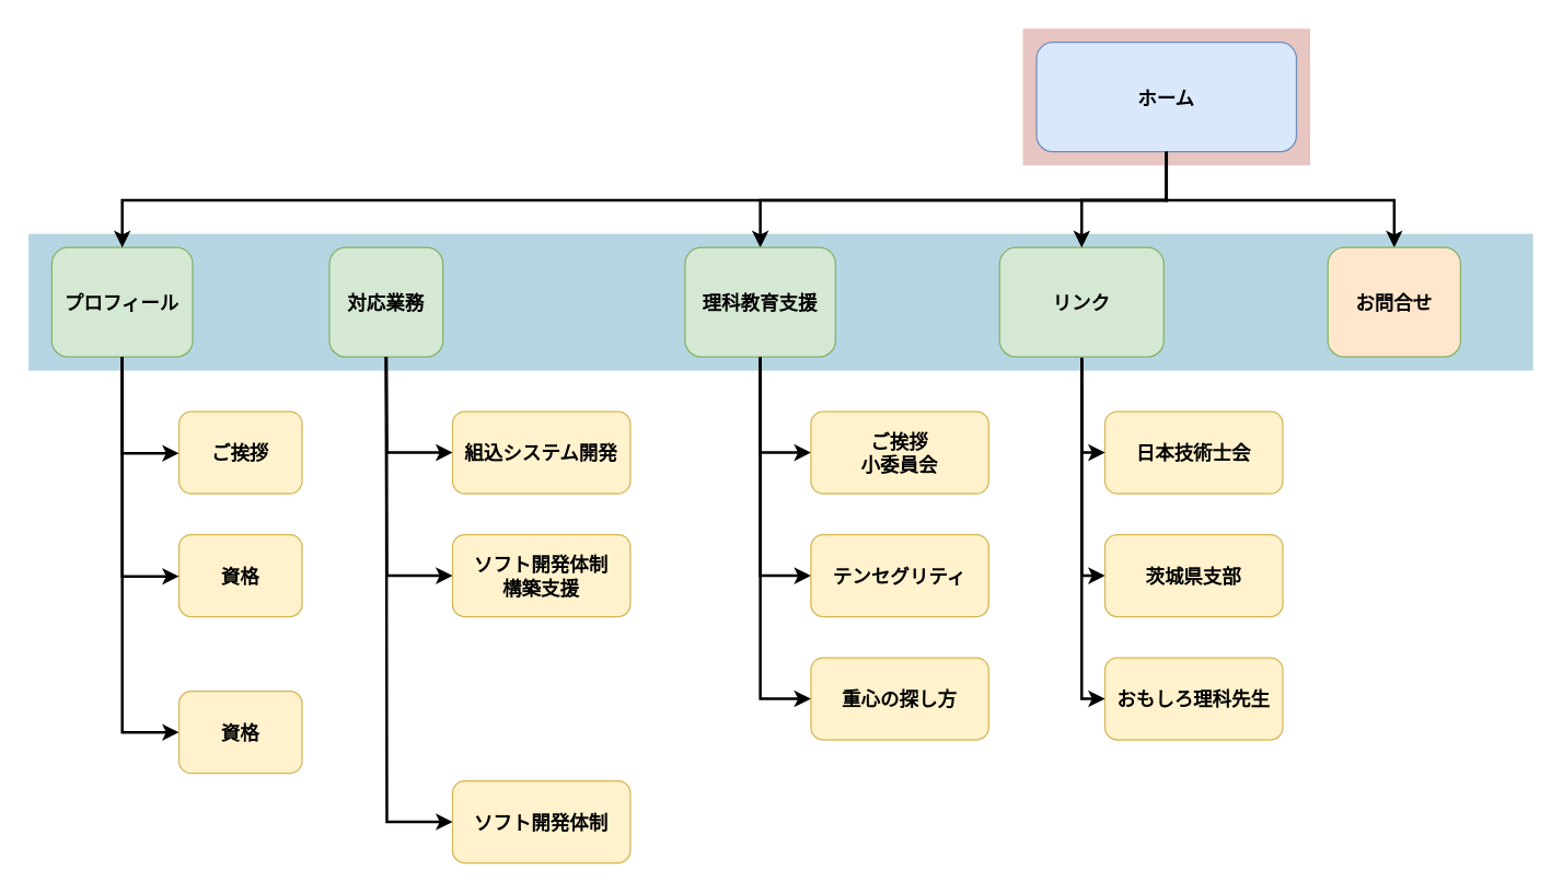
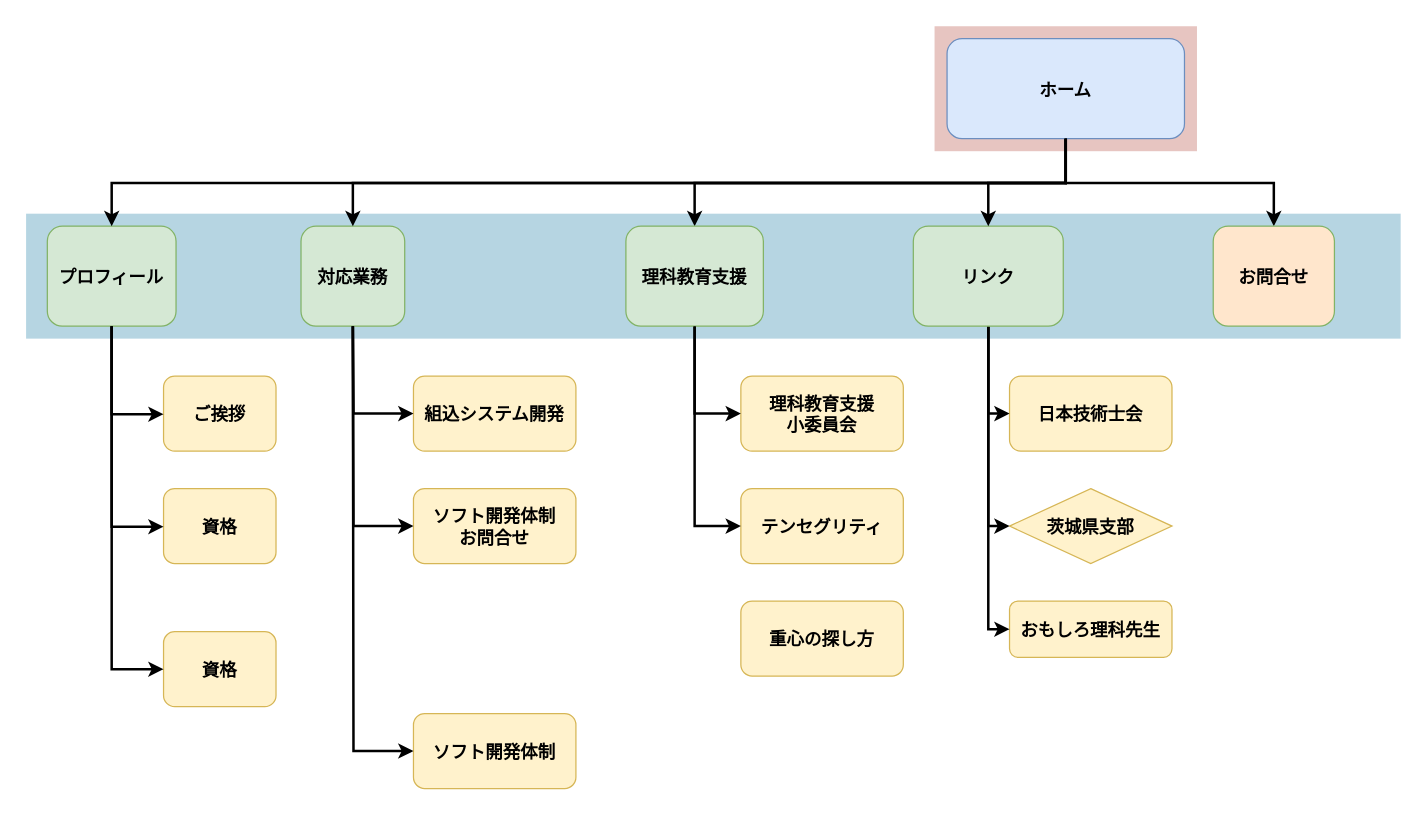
  <mxCell id="0" />
  <mxCell id="1" parent="0" />
  <mxCell id="2" value="" style="fillColor=#AE4132;strokeColor=none;opacity=30;" parent="1" vertex="1"><mxGeometry x="747" y="20.5" width="210" height="100.0" as="geometry" /></mxCell>
  <mxCell id="3" value="" style="fillColor=#10739E;strokeColor=none;opacity=30;" parent="1" vertex="1"><mxGeometry x="20" y="170.5" width="1100" height="100" as="geometry" /></mxCell>
  <mxCell id="4" value="ホーム" style="rounded=1;fillColor=#dae8fc;strokeColor=#6c8ebf;fontStyle=1;fontFamily=Tahoma;fontSize=14" parent="1" vertex="1"><mxGeometry x="757" y="30.5" width="190" height="80" as="geometry" /></mxCell>
  <mxCell id="5" value="" style="edgeStyle=elbowEdgeStyle;elbow=vertical;strokeWidth=2;rounded=0;entryX=0.5;entryY=0;entryDx=0;entryDy=0;" parent="1" source="4" target="30" edge="1"><mxGeometry x="337" y="215.5" width="100" height="100" as="geometry"><mxPoint x="337" y="160.5" as="sourcePoint" /><mxPoint x="1457" y="180.5" as="targetPoint" /></mxGeometry></mxCell>
  <mxCell id="6" value="対応業務" style="rounded=1;fillColor=#d5e8d4;strokeColor=#82b366;fontStyle=1;fontFamily=Tahoma;fontSize=14" parent="1" vertex="1"><mxGeometry x="240" y="180.5" width="83" height="80" as="geometry" /></mxCell>
  <mxCell id="7" value="プロフィール" style="rounded=1;fillColor=#d5e8d4;strokeColor=#82b366;fontStyle=1;fontFamily=Tahoma;fontSize=14" parent="1" vertex="1"><mxGeometry x="37" y="180.5" width="103" height="80" as="geometry" /></mxCell>
  <mxCell id="8" value="ご挨拶" style="rounded=1;fillColor=#fff2cc;strokeColor=#d6b656;fontStyle=1;fontFamily=Tahoma;fontSize=14" parent="1" vertex="1"><mxGeometry x="130" y="300.5" width="90" height="60" as="geometry" /></mxCell>
  <mxCell id="9" value="資格" style="rounded=1;fillColor=#fff2cc;strokeColor=#d6b656;fontStyle=1;fontFamily=Tahoma;fontSize=14" parent="1" vertex="1"><mxGeometry x="130" y="505" width="90" height="60" as="geometry" /></mxCell>
  <mxCell id="10" value="組込システム開発" style="rounded=1;fillColor=#fff2cc;strokeColor=#d6b656;fontStyle=1;fontFamily=Tahoma;fontSize=14" parent="1" vertex="1"><mxGeometry x="330" y="300.5" width="130" height="60" as="geometry" /></mxCell>
- <mxCell id="11" value="ソフト開発体制&#10;構築支援" style="rounded=1;fillColor=#fff2cc;strokeColor=#d6b656;fontStyle=1;fontFamily=Tahoma;fontSize=14" parent="1" vertex="1"><mxGeometry x="330" y="390.5" width="130" height="60" as="geometry" /></mxCell>
+ <mxCell id="11" value="ソフト開発体制&#10;お問合せ" style="rounded=1;fillColor=#fff2cc;strokeColor=#d6b656;fontStyle=1;fontFamily=Tahoma;fontSize=14" parent="1" vertex="1"><mxGeometry x="330" y="390.5" width="130" height="60" as="geometry" /></mxCell>
  <mxCell id="12" value="ソフト開発体制" style="rounded=1;fillColor=#fff2cc;strokeColor=#d6b656;fontStyle=1;fontFamily=Tahoma;fontSize=14" parent="1" vertex="1"><mxGeometry x="330" y="570.5" width="130" height="60" as="geometry" /></mxCell>
- <mxCell id="13" value="ご挨拶&#10;小委員会" style="rounded=1;fillColor=#fff2cc;strokeColor=#d6b656;fontStyle=1;fontFamily=Tahoma;fontSize=14" parent="1" vertex="1"><mxGeometry x="592" y="300.5" width="130" height="60" as="geometry" /></mxCell>
+ <mxCell id="13" value="理科教育支援&#10;小委員会" style="rounded=1;fillColor=#fff2cc;strokeColor=#d6b656;fontStyle=1;fontFamily=Tahoma;fontSize=14" parent="1" vertex="1"><mxGeometry x="592" y="300.5" width="130" height="60" as="geometry" /></mxCell>
  <mxCell id="14" value="テンセグリティ" style="rounded=1;fillColor=#fff2cc;strokeColor=#d6b656;fontStyle=1;fontFamily=Tahoma;fontSize=14" parent="1" vertex="1"><mxGeometry x="592" y="390.5" width="130" height="60" as="geometry" /></mxCell>
  <mxCell id="15" value="重心の探し方" style="rounded=1;fillColor=#fff2cc;strokeColor=#d6b656;fontStyle=1;fontFamily=Tahoma;fontSize=14" parent="1" vertex="1"><mxGeometry x="592" y="480.5" width="130" height="60" as="geometry" /></mxCell>
  <mxCell id="16" value="日本技術士会" style="rounded=1;fillColor=#fff2cc;strokeColor=#d6b656;fontStyle=1;fontFamily=Tahoma;fontSize=14" parent="1" vertex="1"><mxGeometry x="807" y="300.5" width="130" height="60" as="geometry" /></mxCell>
- <mxCell id="17" value="茨城県支部" style="rounded=1;fillColor=#fff2cc;strokeColor=#d6b656;fontStyle=1;fontFamily=Tahoma;fontSize=14" parent="1" vertex="1"><mxGeometry x="807" y="390.5" width="130" height="60" as="geometry" /></mxCell>
- <mxCell id="18" value="おもしろ理科先生" style="rounded=1;fillColor=#fff2cc;strokeColor=#d6b656;fontStyle=1;fontFamily=Tahoma;fontSize=14" parent="1" vertex="1"><mxGeometry x="807" y="480.5" width="130" height="60" as="geometry" /></mxCell>
+ <mxCell id="17" value="茨城県支部" style="rhombus;fillColor=#fff2cc;strokeColor=#d6b656;fontStyle=1;fontFamily=Tahoma;fontSize=14;" parent="1" vertex="1"><mxGeometry x="807" y="390.5" width="130" height="60" as="geometry" /></mxCell>
+ <mxCell id="18" value="おもしろ理科先生" style="rounded=1;fillColor=#fff2cc;strokeColor=#d6b656;fontStyle=1;fontFamily=Tahoma;fontSize=14" parent="1" vertex="1"><mxGeometry x="807" y="480.5" width="130" height="45" as="geometry" /></mxCell>
+ <mxCell id="19" value="" style="edgeStyle=elbowEdgeStyle;elbow=vertical;strokeWidth=2;rounded=0" parent="1" source="4" target="6" edge="1"><mxGeometry x="347" y="225.5" width="100" height="100" as="geometry"><mxPoint x="862" y="120.5" as="sourcePoint" /><mxPoint x="1467" y="190.5" as="targetPoint" /></mxGeometry></mxCell>
  <mxCell id="20" value="" style="edgeStyle=elbowEdgeStyle;elbow=vertical;strokeWidth=2;rounded=0" parent="1" source="4" target="7" edge="1"><mxGeometry x="-23" y="135.5" width="100" height="100" as="geometry"><mxPoint x="-23" y="80.5" as="sourcePoint" /><mxPoint x="77" y="-19.5" as="targetPoint" /></mxGeometry></mxCell>
  <mxCell id="21" value="" style="edgeStyle=elbowEdgeStyle;elbow=vertical;strokeWidth=2;rounded=0;entryX=0;entryY=0.5;entryDx=0;entryDy=0;exitX=0.5;exitY=1;exitDx=0;exitDy=0;" parent="1" source="7" target="8" edge="1"><mxGeometry x="-23" y="135.5" width="100" height="100" as="geometry"><mxPoint x="-23" y="80.5" as="sourcePoint" /><mxPoint x="77" y="-19.5" as="targetPoint" /><Array as="points"><mxPoint x="120" y="331" /></Array></mxGeometry></mxCell>
  <mxCell id="22" value="" style="edgeStyle=elbowEdgeStyle;elbow=horizontal;strokeWidth=2;rounded=0;fillColor=#fff2cc;strokeColor=#000000;exitX=0.5;exitY=1;exitDx=0;exitDy=0;" parent="1" source="6" target="11" edge="1"><mxGeometry x="-110" y="135.5" width="100" height="100" as="geometry"><mxPoint x="-110" y="80.5" as="sourcePoint" /><mxPoint x="-10" y="-19.5" as="targetPoint" /><Array as="points"><mxPoint x="282" y="345" /></Array></mxGeometry></mxCell>
  <mxCell id="23" value="" style="edgeStyle=elbowEdgeStyle;elbow=horizontal;strokeWidth=2;rounded=0;fillColor=#fff2cc;strokeColor=#000000;exitX=0.5;exitY=1;exitDx=0;exitDy=0;" parent="1" source="6" target="12" edge="1"><mxGeometry x="-110" y="135.5" width="100" height="100" as="geometry"><mxPoint x="-110" y="80.5" as="sourcePoint" /><mxPoint x="-10" y="-19.5" as="targetPoint" /><Array as="points"><mxPoint x="282" y="435" /></Array></mxGeometry></mxCell>
  <mxCell id="24" value="" style="edgeStyle=elbowEdgeStyle;elbow=horizontal;strokeWidth=2;rounded=0;fillColor=#fff2cc;strokeColor=#000000;exitX=0.5;exitY=1;exitDx=0;exitDy=0;" parent="1" source="32" target="14" edge="1"><mxGeometry x="-23" y="135.5" width="100" height="100" as="geometry"><mxPoint x="-23" y="80.5" as="sourcePoint" /><mxPoint x="77" y="-19.5" as="targetPoint" /><Array as="points"><mxPoint x="555" y="335" /></Array></mxGeometry></mxCell>
- <mxCell id="25" value="" style="edgeStyle=elbowEdgeStyle;elbow=horizontal;strokeWidth=2;rounded=0;fillColor=#fff2cc;strokeColor=#000000;exitX=0.5;exitY=1;exitDx=0;exitDy=0;" parent="1" source="32" target="15" edge="1"><mxGeometry x="-23" y="135.5" width="100" height="100" as="geometry"><mxPoint x="-23" y="80.5" as="sourcePoint" /><mxPoint x="77" y="-19.5" as="targetPoint" /><Array as="points"><mxPoint x="555" y="385" /></Array></mxGeometry></mxCell>
  <mxCell id="26" value="" style="edgeStyle=elbowEdgeStyle;elbow=horizontal;strokeWidth=2;rounded=0;fillColor=#fff2cc;strokeColor=#000000;exitX=0.5;exitY=1;exitDx=0;exitDy=0;" parent="1" source="31" target="17" edge="1"><mxGeometry x="17" y="135.5" width="100" height="100" as="geometry"><mxPoint x="17" y="80.5" as="sourcePoint" /><mxPoint x="117" y="-19.5" as="targetPoint" /><Array as="points"><mxPoint x="790" y="345" /></Array></mxGeometry></mxCell>
  <mxCell id="27" value="" style="edgeStyle=elbowEdgeStyle;elbow=horizontal;strokeWidth=2;rounded=0;fillColor=#fff2cc;strokeColor=#000000;exitX=0.5;exitY=1;exitDx=0;exitDy=0;" parent="1" source="31" target="18" edge="1"><mxGeometry x="17" y="135.5" width="100" height="100" as="geometry"><mxPoint x="17" y="80.5" as="sourcePoint" /><mxPoint x="117" y="-19.5" as="targetPoint" /><Array as="points"><mxPoint x="790" y="385" /></Array></mxGeometry></mxCell>
  <mxCell id="28" value="" style="edgeStyle=elbowEdgeStyle;elbow=horizontal;strokeWidth=2;rounded=0;fillColor=#fff2cc;strokeColor=#000000;exitX=0.5;exitY=1;exitDx=0;exitDy=0;entryX=0;entryY=0.5;entryDx=0;entryDy=0;" parent="1" source="31" target="16" edge="1"><mxGeometry width="100" height="100" as="geometry"><mxPoint x="-23" y="80.5" as="sourcePoint" /><mxPoint x="810" y="331" as="targetPoint" /><Array as="points"><mxPoint x="790" y="305" /></Array></mxGeometry></mxCell>
  <mxCell id="29" value="" style="edgeStyle=elbowEdgeStyle;elbow=vertical;strokeWidth=2;rounded=0;exitX=0.5;exitY=1;exitDx=0;exitDy=0;" parent="1" source="4" target="32" edge="1"><mxGeometry x="-23" y="135.5" width="100" height="100" as="geometry"><mxPoint x="-23" y="80.5" as="sourcePoint" /><mxPoint x="77" y="-19.5" as="targetPoint" /></mxGeometry></mxCell>
  <mxCell id="30" value="お問合せ" style="rounded=1;fillColor=#ffe6cc;strokeColor=#82b366;fontStyle=1;fontFamily=Tahoma;fontSize=14;" vertex="1" parent="1"><mxGeometry x="970" y="180.5" width="97" height="80" as="geometry" /></mxCell>
  <mxCell id="31" value="リンク" style="rounded=1;fillColor=#d5e8d4;strokeColor=#82b366;fontStyle=1;fontFamily=Tahoma;fontSize=14" vertex="1" parent="1"><mxGeometry x="730" y="180.5" width="120" height="80" as="geometry" /></mxCell>
  <mxCell id="32" value="理科教育支援" style="rounded=1;fillColor=#d5e8d4;strokeColor=#82b366;fontStyle=1;fontFamily=Tahoma;fontSize=14" vertex="1" parent="1"><mxGeometry x="500" y="180.5" width="110" height="80" as="geometry" /></mxCell>
  <mxCell id="33" value="" style="edgeStyle=elbowEdgeStyle;elbow=vertical;strokeWidth=2;rounded=0;entryX=0.5;entryY=0;entryDx=0;entryDy=0;exitX=0.5;exitY=1;exitDx=0;exitDy=0;" edge="1" parent="1" source="4" target="31"><mxGeometry x="347" y="225.5" width="100" height="100" as="geometry"><mxPoint x="862" y="120.5" as="sourcePoint" /><mxPoint x="982" y="190.5" as="targetPoint" /></mxGeometry></mxCell>
  <mxCell id="34" value="" style="edgeStyle=elbowEdgeStyle;elbow=horizontal;strokeWidth=2;rounded=0;fillColor=#fff2cc;strokeColor=#000000;exitX=0.5;exitY=1;exitDx=0;exitDy=0;entryX=0;entryY=0.5;entryDx=0;entryDy=0;" edge="1" parent="1" source="6" target="10"><mxGeometry width="100" height="100" as="geometry"><mxPoint x="321.5" y="270.5" as="sourcePoint" /><mxPoint x="340" y="520.5" as="targetPoint" /><Array as="points"><mxPoint x="282" y="305" /></Array></mxGeometry></mxCell>
  <mxCell id="35" value="" style="edgeStyle=elbowEdgeStyle;elbow=horizontal;strokeWidth=2;rounded=0;fillColor=#fff2cc;strokeColor=#000000;entryX=0;entryY=0.5;entryDx=0;entryDy=0;exitX=0.5;exitY=1;exitDx=0;exitDy=0;" edge="1" parent="1" source="32" target="13"><mxGeometry width="100" height="100" as="geometry"><mxPoint x="580" y="305" as="sourcePoint" /><mxPoint x="600" y="515" as="targetPoint" /><Array as="points"><mxPoint x="555" y="305" /></Array></mxGeometry></mxCell>
  <mxCell id="36" value="" style="edgeStyle=elbowEdgeStyle;elbow=vertical;strokeWidth=2;rounded=0;entryX=0;entryY=0.5;entryDx=0;entryDy=0;exitX=0.5;exitY=1;exitDx=0;exitDy=0;" edge="1" parent="1" source="7" target="9"><mxGeometry x="-13" y="145.5" width="100" height="100" as="geometry"><mxPoint x="98.5" y="270.5" as="sourcePoint" /><mxPoint x="160" y="340.5" as="targetPoint" /><Array as="points"><mxPoint x="130" y="535" /></Array></mxGeometry></mxCell>
  <mxCell id="37" value="資格" style="rounded=1;fillColor=#fff2cc;strokeColor=#d6b656;fontStyle=1;fontFamily=Tahoma;fontSize=14" vertex="1" parent="1"><mxGeometry x="130" y="390.5" width="90" height="60" as="geometry" /></mxCell>
  <mxCell id="38" value="" style="edgeStyle=elbowEdgeStyle;elbow=vertical;strokeWidth=2;rounded=0;entryX=0;entryY=0.5;entryDx=0;entryDy=0;exitX=0.5;exitY=1;exitDx=0;exitDy=0;" edge="1" parent="1" source="7" target="37"><mxGeometry x="-13" y="145.5" width="100" height="100" as="geometry"><mxPoint x="98.5" y="270.5" as="sourcePoint" /><mxPoint x="160" y="340.5" as="targetPoint" /><Array as="points"><mxPoint x="120" y="421" /></Array></mxGeometry></mxCell>
